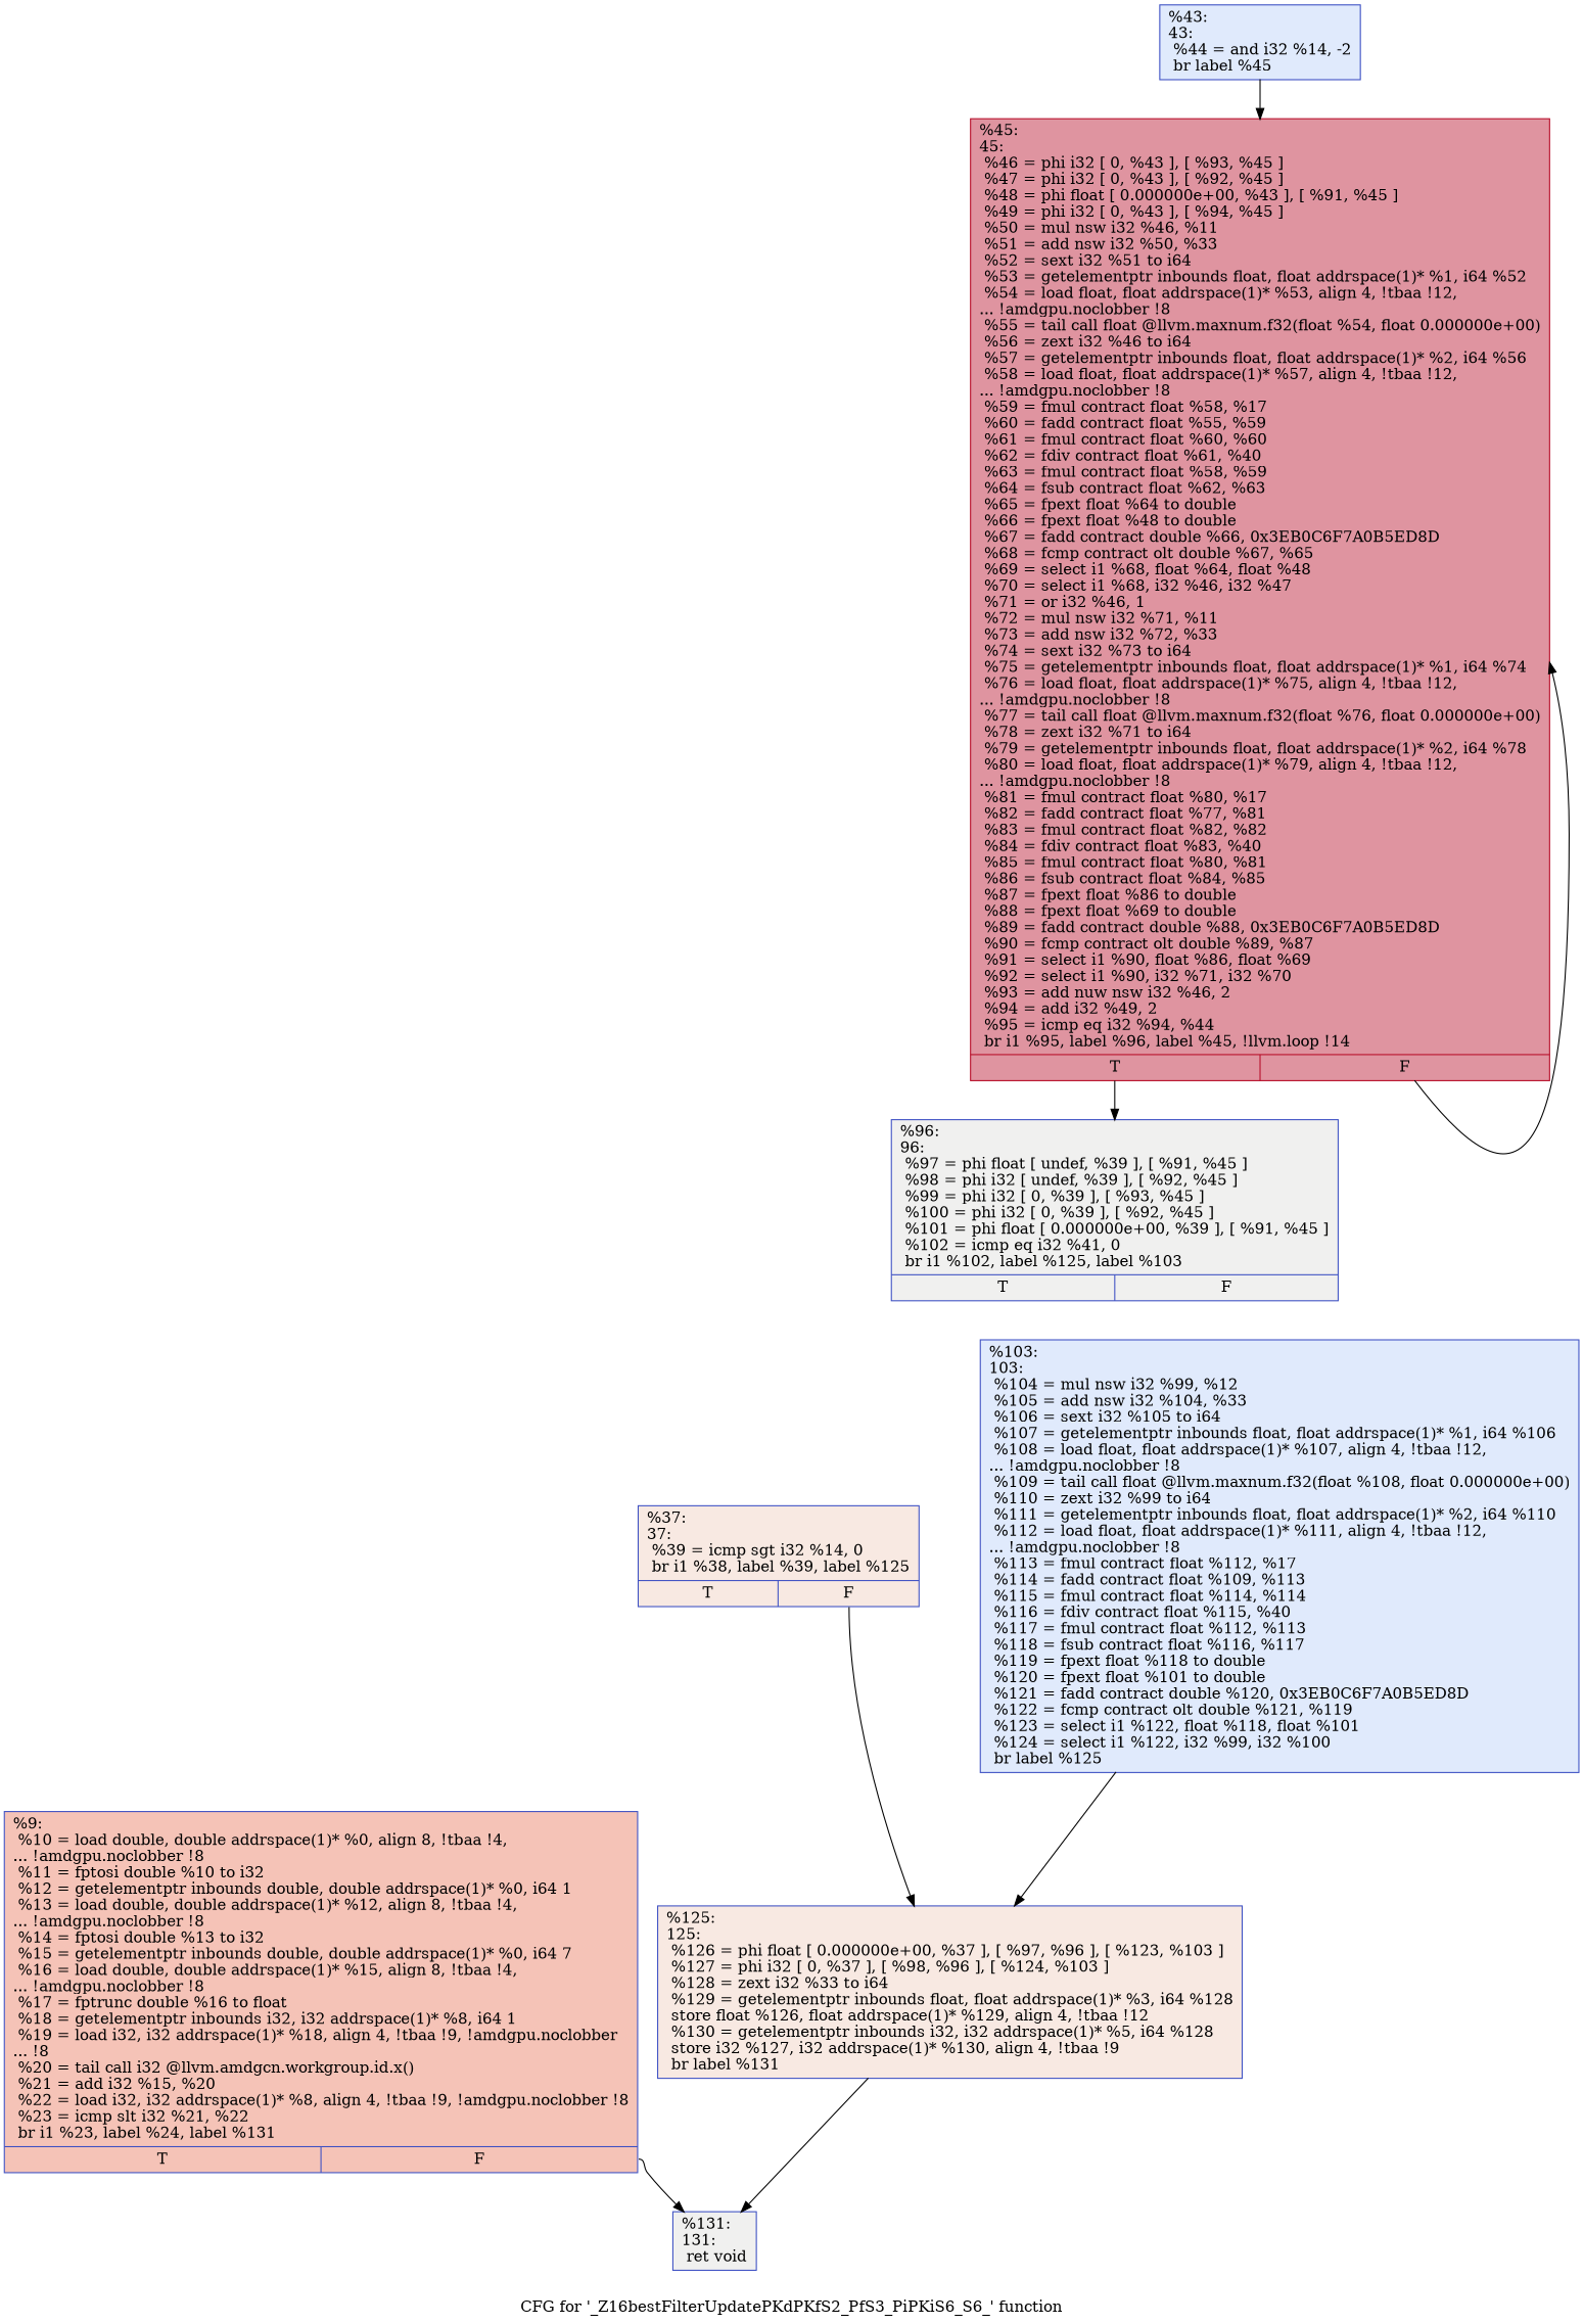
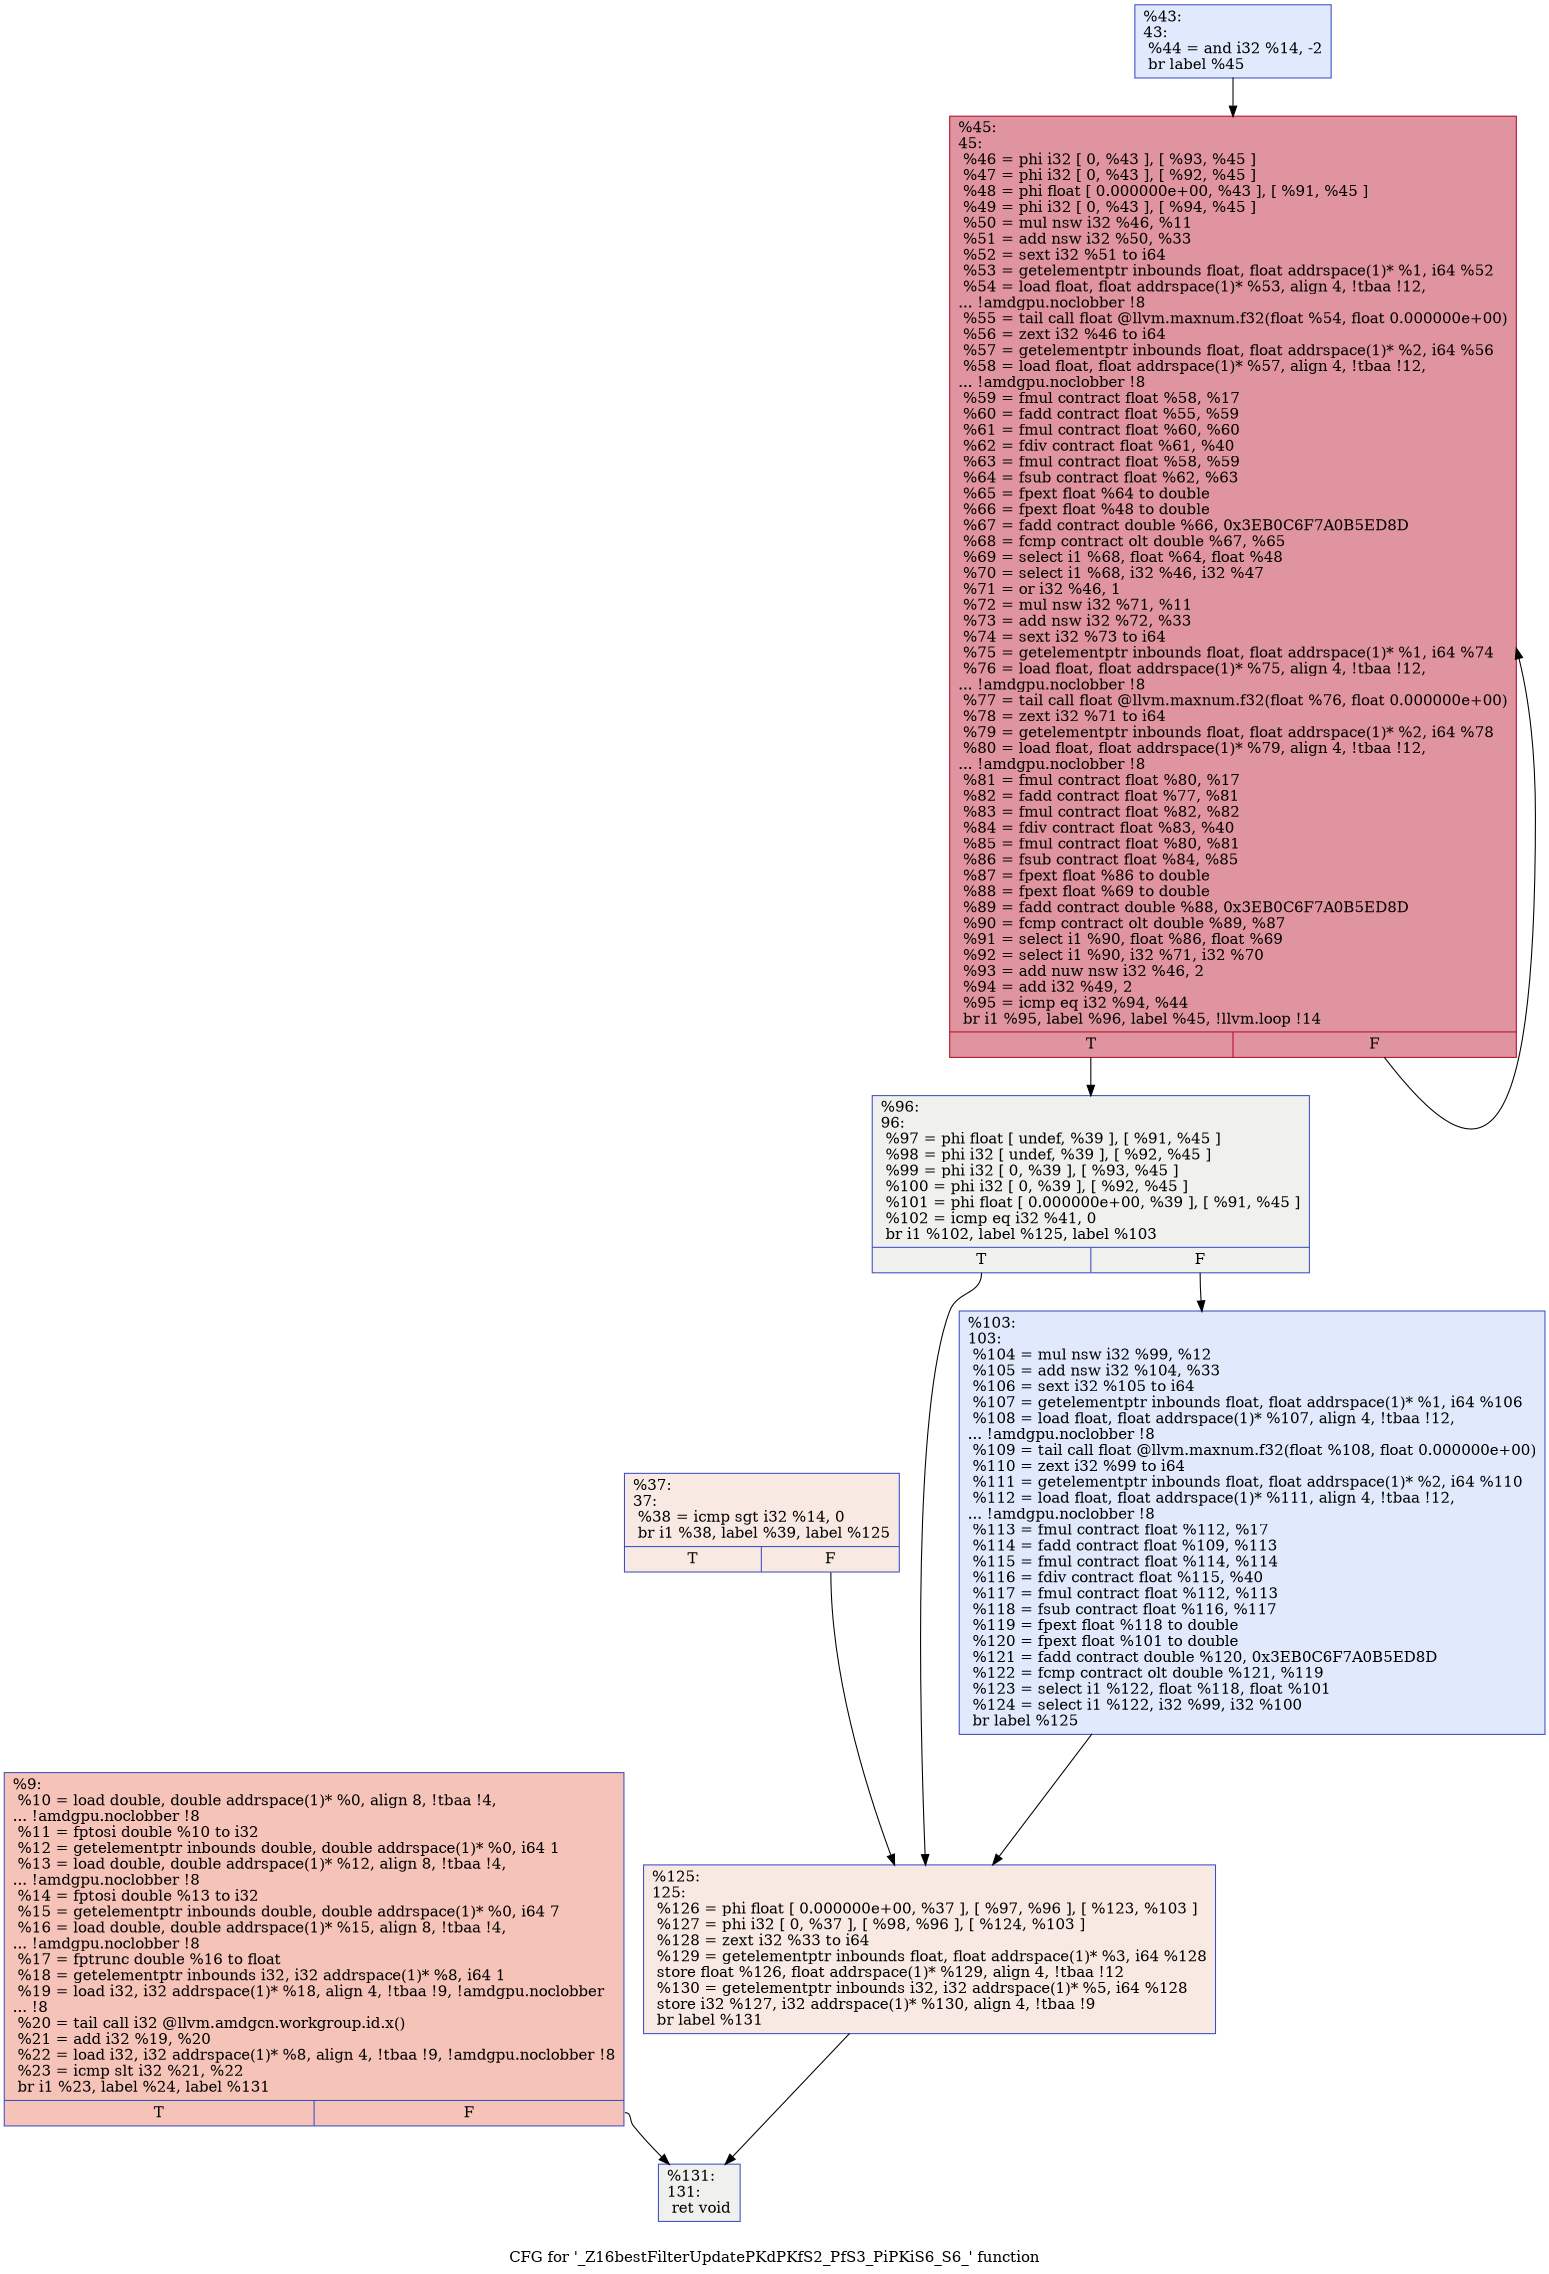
  digraph {
    label="CFG for '_Z16bestFilterUpdatePKdPKfS2_PfS3_PiPKiS6_S6_' function"
    node [color="#3d50c3ff" fillcolor="#dedcdb70" shape=record style=filled]
    edge [tailport=s0]
-   n1 [fillcolor="#e8765c70" label="{%9:\l  %10 = load double, double addrspace(1)* %0, align 8, !tbaa !4,\l... !amdgpu.noclobber !8\l  %11 = fptosi double %10 to i32\l  %12 = getelementptr inbounds double, double addrspace(1)* %0, i64 1\l  %13 = load double, double addrspace(1)* %12, align 8, !tbaa !4,\l... !amdgpu.noclobber !8\l  %14 = fptosi double %13 to i32\l  %15 = getelementptr inbounds double, double addrspace(1)* %0, i64 7\l  %16 = load double, double addrspace(1)* %15, align 8, !tbaa !4,\l... !amdgpu.noclobber !8\l  %17 = fptrunc double %16 to float\l  %18 = getelementptr inbounds i32, i32 addrspace(1)* %8, i64 1\l  %19 = load i32, i32 addrspace(1)* %18, align 4, !tbaa !9, !amdgpu.noclobber\l... !8\l  %20 = tail call i32 @llvm.amdgcn.workgroup.id.x()\l  %21 = add i32 %15, %20\l  %22 = load i32, i32 addrspace(1)* %8, align 4, !tbaa !9, !amdgpu.noclobber !8\l  %23 = icmp slt i32 %21, %22\l  br i1 %23, label %24, label %131\l|{<s0>T|<s1>F}}"]
+   n1 [fillcolor="#e8765c70" label="{%9:\l  %10 = load double, double addrspace(1)* %0, align 8, !tbaa !4,\l... !amdgpu.noclobber !8\l  %11 = fptosi double %10 to i32\l  %12 = getelementptr inbounds double, double addrspace(1)* %0, i64 1\l  %13 = load double, double addrspace(1)* %12, align 8, !tbaa !4,\l... !amdgpu.noclobber !8\l  %14 = fptosi double %13 to i32\l  %15 = getelementptr inbounds double, double addrspace(1)* %0, i64 7\l  %16 = load double, double addrspace(1)* %15, align 8, !tbaa !4,\l... !amdgpu.noclobber !8\l  %17 = fptrunc double %16 to float\l  %18 = getelementptr inbounds i32, i32 addrspace(1)* %8, i64 1\l  %19 = load i32, i32 addrspace(1)* %18, align 4, !tbaa !9, !amdgpu.noclobber\l... !8\l  %20 = tail call i32 @llvm.amdgcn.workgroup.id.x()\l  %21 = add i32 %19, %20\l  %22 = load i32, i32 addrspace(1)* %8, align 4, !tbaa !9, !amdgpu.noclobber !8\l  %23 = icmp slt i32 %21, %22\l  br i1 %23, label %24, label %131\l|{<s0>T|<s1>F}}"]
    n2 [label="{%131:\l131:                                              \l  ret void\l}"]
-   n3 [fillcolor="#efcebd70" label="{%37:\l37:                                               \l  %39 = icmp sgt i32 %14, 0\l  br i1 %38, label %39, label %125\l|{<s0>T|<s1>F}}"]
+   n3 [fillcolor="#efcebd70" label="{%37:\l37:                                               \l  %38 = icmp sgt i32 %14, 0\l  br i1 %38, label %39, label %125\l|{<s0>T|<s1>F}}"]
    n4 [fillcolor="#efcebd70" label="{%125:\l125:                                              \l  %126 = phi float [ 0.000000e+00, %37 ], [ %97, %96 ], [ %123, %103 ]\l  %127 = phi i32 [ 0, %37 ], [ %98, %96 ], [ %124, %103 ]\l  %128 = zext i32 %33 to i64\l  %129 = getelementptr inbounds float, float addrspace(1)* %3, i64 %128\l  store float %126, float addrspace(1)* %129, align 4, !tbaa !12\l  %130 = getelementptr inbounds i32, i32 addrspace(1)* %5, i64 %128\l  store i32 %127, i32 addrspace(1)* %130, align 4, !tbaa !9\l  br label %131\l}"]
    n5 [label="{%96:\l96:                                               \l  %97 = phi float [ undef, %39 ], [ %91, %45 ]\l  %98 = phi i32 [ undef, %39 ], [ %92, %45 ]\l  %99 = phi i32 [ 0, %39 ], [ %93, %45 ]\l  %100 = phi i32 [ 0, %39 ], [ %92, %45 ]\l  %101 = phi float [ 0.000000e+00, %39 ], [ %91, %45 ]\l  %102 = icmp eq i32 %41, 0\l  br i1 %102, label %125, label %103\l|{<s0>T|<s1>F}}"]
    n6 [fillcolor="#b9d0f970" label="{%103:\l103:                                              \l  %104 = mul nsw i32 %99, %12\l  %105 = add nsw i32 %104, %33\l  %106 = sext i32 %105 to i64\l  %107 = getelementptr inbounds float, float addrspace(1)* %1, i64 %106\l  %108 = load float, float addrspace(1)* %107, align 4, !tbaa !12,\l... !amdgpu.noclobber !8\l  %109 = tail call float @llvm.maxnum.f32(float %108, float 0.000000e+00)\l  %110 = zext i32 %99 to i64\l  %111 = getelementptr inbounds float, float addrspace(1)* %2, i64 %110\l  %112 = load float, float addrspace(1)* %111, align 4, !tbaa !12,\l... !amdgpu.noclobber !8\l  %113 = fmul contract float %112, %17\l  %114 = fadd contract float %109, %113\l  %115 = fmul contract float %114, %114\l  %116 = fdiv contract float %115, %40\l  %117 = fmul contract float %112, %113\l  %118 = fsub contract float %116, %117\l  %119 = fpext float %118 to double\l  %120 = fpext float %101 to double\l  %121 = fadd contract double %120, 0x3EB0C6F7A0B5ED8D\l  %122 = fcmp contract olt double %121, %119\l  %123 = select i1 %122, float %118, float %101\l  %124 = select i1 %122, i32 %99, i32 %100\l  br label %125\l}"]
    n7 [fillcolor="#b9d0f970" label="{%43:\l43:                                               \l  %44 = and i32 %14, -2\l  br label %45\l}"]
    n8 [color="#b70d28ff" fillcolor="#b70d2870" label="{%45:\l45:                                               \l  %46 = phi i32 [ 0, %43 ], [ %93, %45 ]\l  %47 = phi i32 [ 0, %43 ], [ %92, %45 ]\l  %48 = phi float [ 0.000000e+00, %43 ], [ %91, %45 ]\l  %49 = phi i32 [ 0, %43 ], [ %94, %45 ]\l  %50 = mul nsw i32 %46, %11\l  %51 = add nsw i32 %50, %33\l  %52 = sext i32 %51 to i64\l  %53 = getelementptr inbounds float, float addrspace(1)* %1, i64 %52\l  %54 = load float, float addrspace(1)* %53, align 4, !tbaa !12,\l... !amdgpu.noclobber !8\l  %55 = tail call float @llvm.maxnum.f32(float %54, float 0.000000e+00)\l  %56 = zext i32 %46 to i64\l  %57 = getelementptr inbounds float, float addrspace(1)* %2, i64 %56\l  %58 = load float, float addrspace(1)* %57, align 4, !tbaa !12,\l... !amdgpu.noclobber !8\l  %59 = fmul contract float %58, %17\l  %60 = fadd contract float %55, %59\l  %61 = fmul contract float %60, %60\l  %62 = fdiv contract float %61, %40\l  %63 = fmul contract float %58, %59\l  %64 = fsub contract float %62, %63\l  %65 = fpext float %64 to double\l  %66 = fpext float %48 to double\l  %67 = fadd contract double %66, 0x3EB0C6F7A0B5ED8D\l  %68 = fcmp contract olt double %67, %65\l  %69 = select i1 %68, float %64, float %48\l  %70 = select i1 %68, i32 %46, i32 %47\l  %71 = or i32 %46, 1\l  %72 = mul nsw i32 %71, %11\l  %73 = add nsw i32 %72, %33\l  %74 = sext i32 %73 to i64\l  %75 = getelementptr inbounds float, float addrspace(1)* %1, i64 %74\l  %76 = load float, float addrspace(1)* %75, align 4, !tbaa !12,\l... !amdgpu.noclobber !8\l  %77 = tail call float @llvm.maxnum.f32(float %76, float 0.000000e+00)\l  %78 = zext i32 %71 to i64\l  %79 = getelementptr inbounds float, float addrspace(1)* %2, i64 %78\l  %80 = load float, float addrspace(1)* %79, align 4, !tbaa !12,\l... !amdgpu.noclobber !8\l  %81 = fmul contract float %80, %17\l  %82 = fadd contract float %77, %81\l  %83 = fmul contract float %82, %82\l  %84 = fdiv contract float %83, %40\l  %85 = fmul contract float %80, %81\l  %86 = fsub contract float %84, %85\l  %87 = fpext float %86 to double\l  %88 = fpext float %69 to double\l  %89 = fadd contract double %88, 0x3EB0C6F7A0B5ED8D\l  %90 = fcmp contract olt double %89, %87\l  %91 = select i1 %90, float %86, float %69\l  %92 = select i1 %90, i32 %71, i32 %70\l  %93 = add nuw nsw i32 %46, 2\l  %94 = add i32 %49, 2\l  %95 = icmp eq i32 %94, %44\l  br i1 %95, label %96, label %45, !llvm.loop !14\l|{<s0>T|<s1>F}}"]
    n1 -> n2 [tailport=s1]
    n3 -> n4 [tailport=s1]
    n4 -> n2
+   n5 -> n4
+   n5 -> n6 [tailport=s1]
    n6 -> n4
    n7 -> n8
    n8 -> n5
    n8 -> n8 [tailport=s1]
  }
